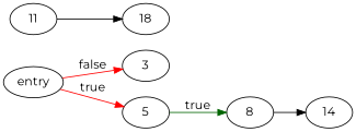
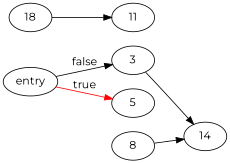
  digraph {
    fontname=Montserrat
    rankdir=LR
    node [fontname=Montserrat]
    edge [fontname=Montserrat]
    n1 [label=entry]
    3
    5
    14
    8
    11
    18
-   n1 -> 3 [color=red label=false]
+   n1 -> 3 [color=black label=false]
    n1 -> 5 [color=red label=true]
-   5 -> 8 [color=darkgreen label=true]
+   3 -> 14
    8 -> 14
-   11 -> 18
+   18 -> 11
  }
